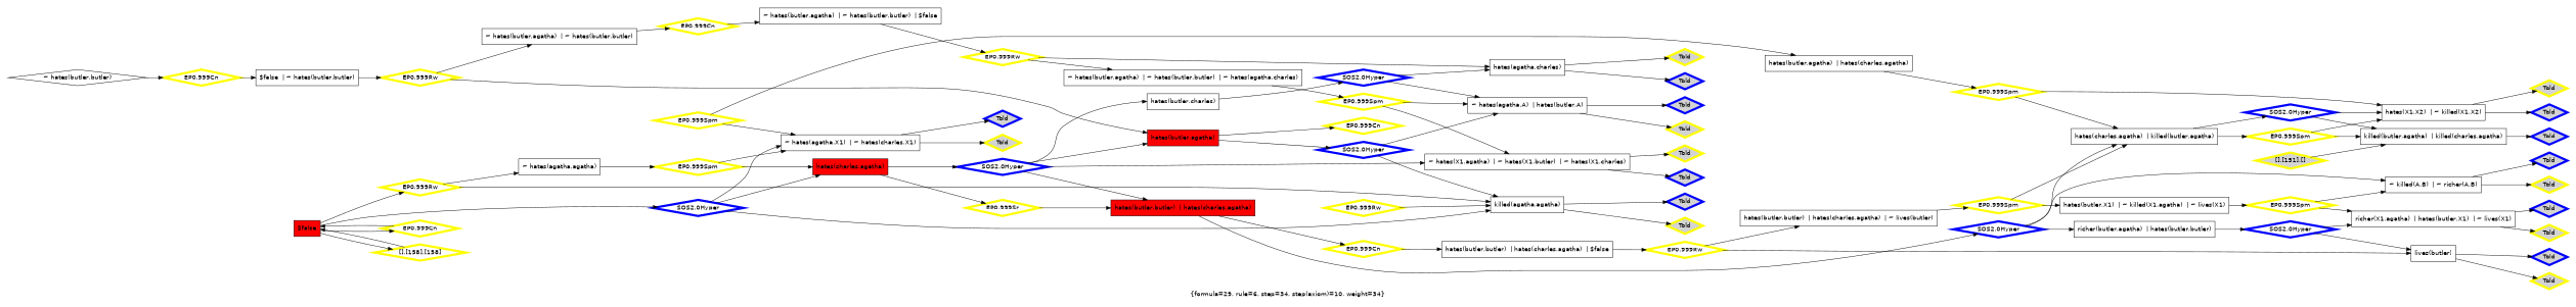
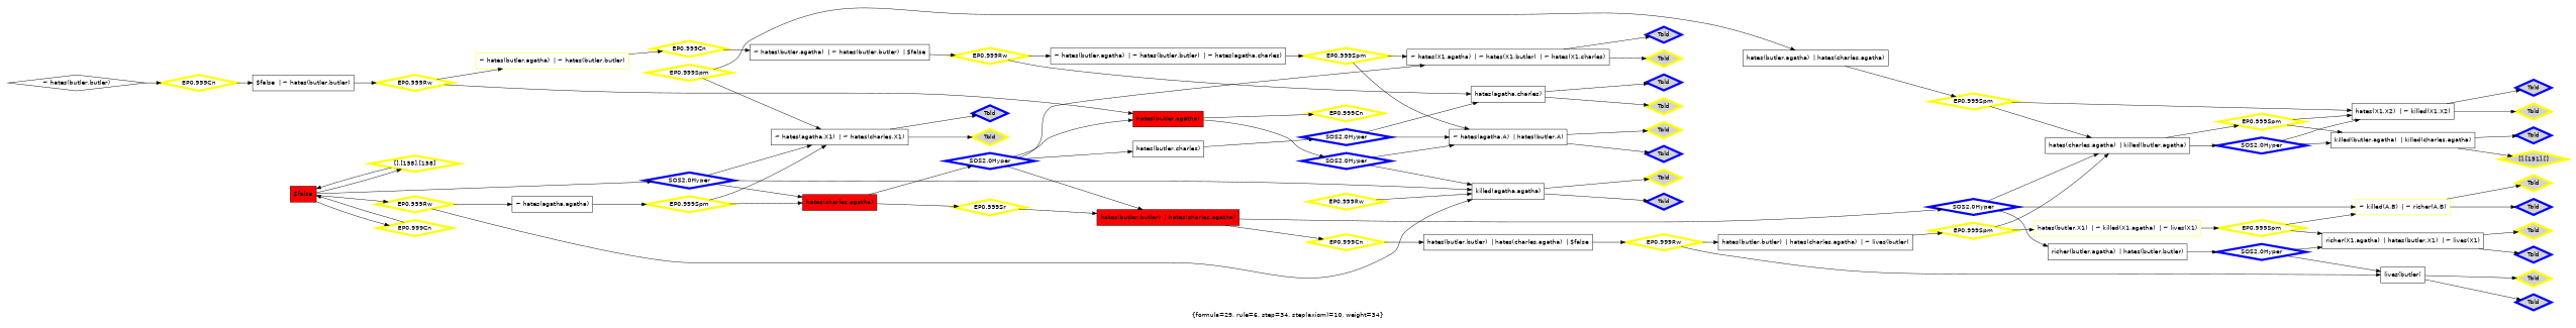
  digraph {
    fontname="DejaVu Sans"
    label="{formula=29, rule=6, step=34, step(axiom)=10, weight=34}"
    labelloc=b
    rankdir=LR
    node [color=yellow fillcolor=white fontname="DejaVu Sans" shape=diamond style=filled penwidth=5]
    edge [fontname="DejaVu Sans"]
-   n1 [color=black label="~ killed(A,B)  | ~ richer(A,B)" shape=box penwidth=""]
+   n1 [label="~ killed(A,B)  | ~ richer(A,B)" shape=box penwidth=""]
    n2 [fillcolor=lightgrey label=Told]
    n3 [color=blue fillcolor=lightgrey label=Told]
    n4 [color=black label="~ hates(agatha,A)  | hates(butler,A)" shape=box penwidth=""]
    n5 [fillcolor=lightgrey label=Told]
    n6 [color=blue fillcolor=lightgrey label=Told]
    n7 [color=black label="hates(butler,charles)" shape=box penwidth=""]
    n8 [color=blue label="SOS2.0Hyper"]
    n9 [color=black label="hates(agatha,charles)" shape=box penwidth=""]
    n10 [color=black label="hates(butler,butler)  | hates(charles,agatha)  | ~ lives(butler)" shape=box penwidth=""]
    n11 [label="EP0.999Spm"]
-   n12 [color=black label="hates(butler,X1)  | ~ killed(X1,agatha)  | ~ lives(X1)" shape=box penwidth=""]
+   n12 [label="hates(butler,X1)  | ~ killed(X1,agatha)  | ~ lives(X1)" shape=box penwidth=""]
    n13 [color=black label="hates(charles,agatha)  | killed(butler,agatha)" shape=box penwidth=""]
    n14 [color=black label="killed(agatha,agatha)" shape=box penwidth=""]
    n15 [fillcolor=lightgrey label=Told]
    n16 [color=blue fillcolor=lightgrey label=Told]
    n17 [color=black label="hates(X1,X2)  | ~ killed(X1,X2)" shape=box penwidth=""]
    n18 [color=blue fillcolor=lightgrey label=Told]
    n19 [fillcolor=lightgrey label=Told]
    n20 [color=black label="richer(butler,agatha)  | hates(butler,butler)" shape=box penwidth=""]
    n21 [color=blue label="SOS2.0Hyper"]
    n22 [color=black label="lives(butler)" shape=box penwidth=""]
    n23 [color=black label="richer(X1,agatha)  | hates(butler,X1)  | ~ lives(X1)" shape=box penwidth=""]
    n24 [color=black fillcolor=red label="$false" shape=box penwidth=""]
    n25 [label="EP0.999Rw"]
    n26 [label="EP0.999Cn"]
    n27 [label="[],[158],[158]"]
    n28 [color=blue label="SOS2.0Hyper"]
    n29 [color=black label="~ hates(agatha,agatha)" shape=box penwidth=""]
    n30 [color=black label="~ hates(agatha,X1)  | ~ hates(charles,X1)" shape=box penwidth=""]
    n31 [color=black fillcolor=red label="hates(charles,agatha)" shape=box penwidth=""]
    n32 [label="EP0.999Spm"]
    n33 [color=black label="killed(butler,agatha)  | killed(charles,agatha)" shape=box penwidth=""]
    n34 [color=blue fillcolor=lightgrey label=Told]
    n35 [fillcolor=lightgrey label="[],[151],[]"]
    n36 [fillcolor=lightgrey label=Told]
    n37 [color=blue fillcolor=lightgrey label=Told]
    n38 [color=black label="$false  | ~ hates(butler,butler)" shape=box penwidth=""]
    n39 [label="EP0.999Rw"]
-   n40 [color=black label="~ hates(butler,agatha)  | ~ hates(butler,butler)" shape=box penwidth=""]
+   n40 [label="~ hates(butler,agatha)  | ~ hates(butler,butler)" shape=box penwidth=""]
    n41 [color=black fillcolor=red label="hates(butler,agatha)" shape=box penwidth=""]
    n42 [color=blue fillcolor=lightgrey label=Told]
    n43 [fillcolor=lightgrey label=Told]
    n44 [color=black label="~ hates(butler,butler)" penwidth=""]
    n45 [label="EP0.999Cn"]
    n46 [color=blue fillcolor=lightgrey label=Told]
    n47 [fillcolor=lightgrey label=Told]
    n48 [color=blue label="SOS2.0Hyper"]
    n49 [label="EP0.999Spm"]
    n50 [color=black label="hates(butler,agatha)  | hates(charles,agatha)" shape=box penwidth=""]
    n51 [label="EP0.999Spm"]
    n52 [color=black fillcolor=red label="hates(butler,butler)  | hates(charles,agatha)" shape=box penwidth=""]
    n53 [color=blue label="SOS2.0Hyper"]
    n54 [label="EP0.999Cn"]
    n55 [color=black label="hates(butler,butler)  | hates(charles,agatha)  | $false" shape=box penwidth=""]
    n56 [color=black label="~ hates(X1,agatha)  | ~ hates(X1,butler)  | ~ hates(X1,charles)" shape=box penwidth=""]
    n57 [color=blue fillcolor=lightgrey label=Told]
    n58 [fillcolor=lightgrey label=Told]
    n59 [label="EP0.999Rw"]
    n60 [color=black label="~ hates(butler,agatha)  | ~ hates(butler,butler)  | ~ hates(agatha,charles)" shape=box penwidth=""]
    n61 [label="EP0.999Spm"]
    n62 [color=black label="~ hates(butler,agatha)  | ~ hates(butler,butler)  | $false" shape=box penwidth=""]
    n63 [label="EP0.999Rw"]
    n64 [label="EP0.999Spm"]
    n65 [color=blue label="SOS2.0Hyper"]
    n66 [label="EP0.999Sr"]
    n67 [label="EP0.999Cn"]
    n68 [label="EP0.999Cn"]
    n69 [color=blue label="SOS2.0Hyper"]
    n70 [fillcolor=lightgrey label=Told]
    n71 [color=blue fillcolor=lightgrey label=Told]
    n72 [label="EP0.999Rw"]
    n73 [label="EP0.999Spm"]
    n1 -> n2
    n1 -> n3
    n4 -> n5
    n4 -> n6
    n7 -> n8
    n8 -> n4
    n8 -> n9
    n9 -> n46
    n9 -> n47
    n10 -> n11
    n11 -> n12
    n11 -> n13
    n12 -> n32
    n13 -> n48
    n13 -> n49
    n14 -> n15
    n14 -> n16
    n17 -> n18
    n17 -> n19
    n20 -> n21
    n21 -> n22
    n21 -> n23
    n22 -> n36
    n22 -> n37
    n23 -> n70
    n23 -> n71
    n24 -> n25
    n24 -> n26
    n24 -> n27
    n24 -> n28
    n25 -> n14
    n25 -> n29
    n26 -> n24
    n27 -> n24
    n28 -> n14
    n28 -> n30
    n28 -> n31
    n29 -> n64
    n30 -> n42
    n30 -> n43
    n31 -> n65
    n31 -> n66
    n32 -> n1
    n32 -> n23
    n33 -> n34
-   n35 -> n33
+   n33 -> n35
    n38 -> n39
    n39 -> n40
    n39 -> n41
    n40 -> n67
    n41 -> n68
    n41 -> n69
    n44 -> n45
    n45 -> n38
    n48 -> n17
    n48 -> n33
    n49 -> n17
    n49 -> n33
    n50 -> n51
    n51 -> n13
    n51 -> n17
    n52 -> n53
    n52 -> n54
    n53 -> n1
    n53 -> n13
    n53 -> n20
    n54 -> n55
    n55 -> n72
    n56 -> n57
    n56 -> n58
    n59 -> n14
    n60 -> n61
    n61 -> n4
    n61 -> n56
    n62 -> n63
    n63 -> n9
    n63 -> n60
    n64 -> n30
    n64 -> n31
    n65 -> n7
    n65 -> n41
    n65 -> n52
    n65 -> n56
    n66 -> n52
    n67 -> n62
    n69 -> n4
    n69 -> n14
    n72 -> n10
    n72 -> n22
    n73 -> n30
    n73 -> n50
  }
